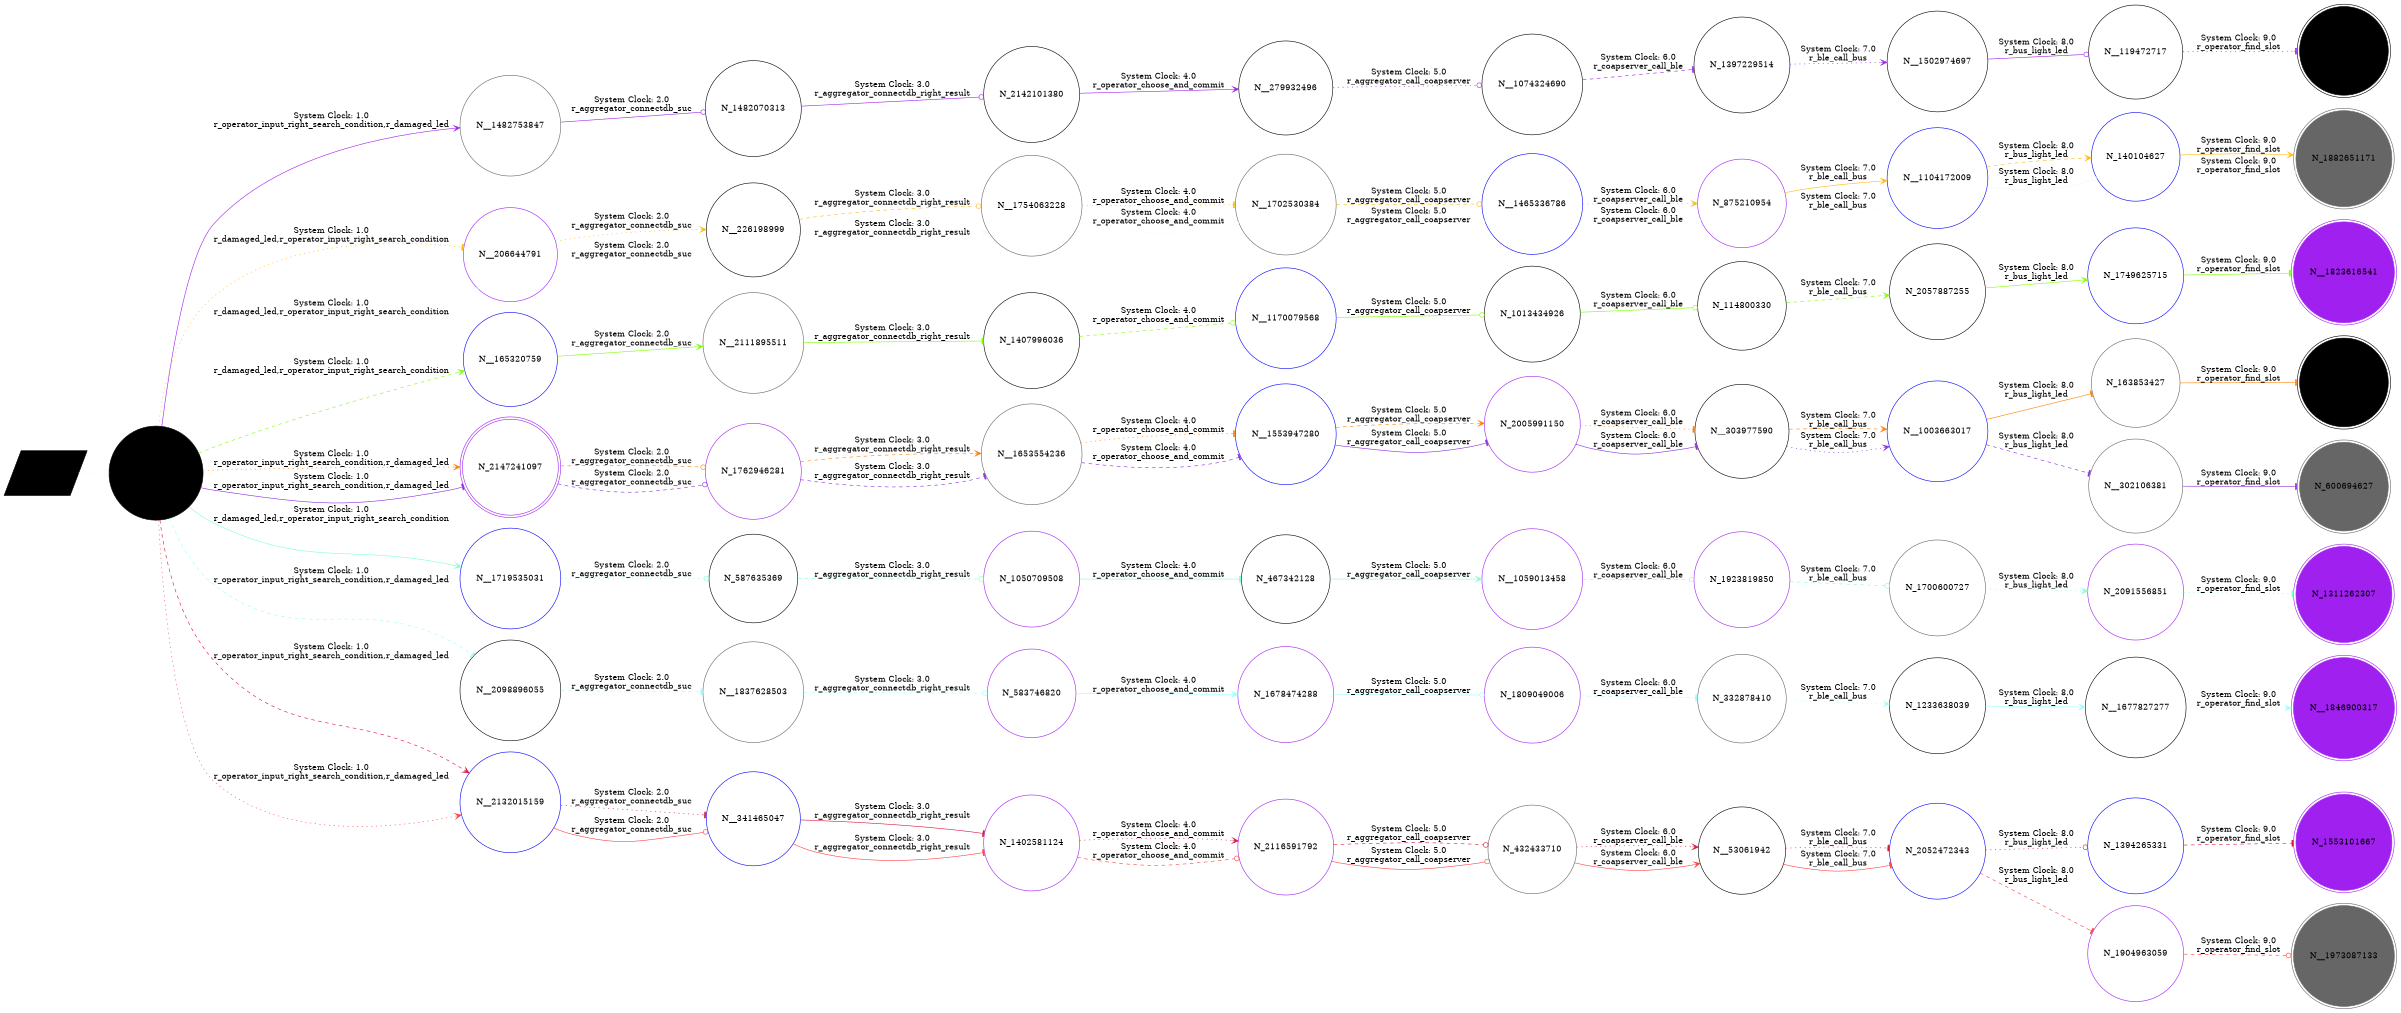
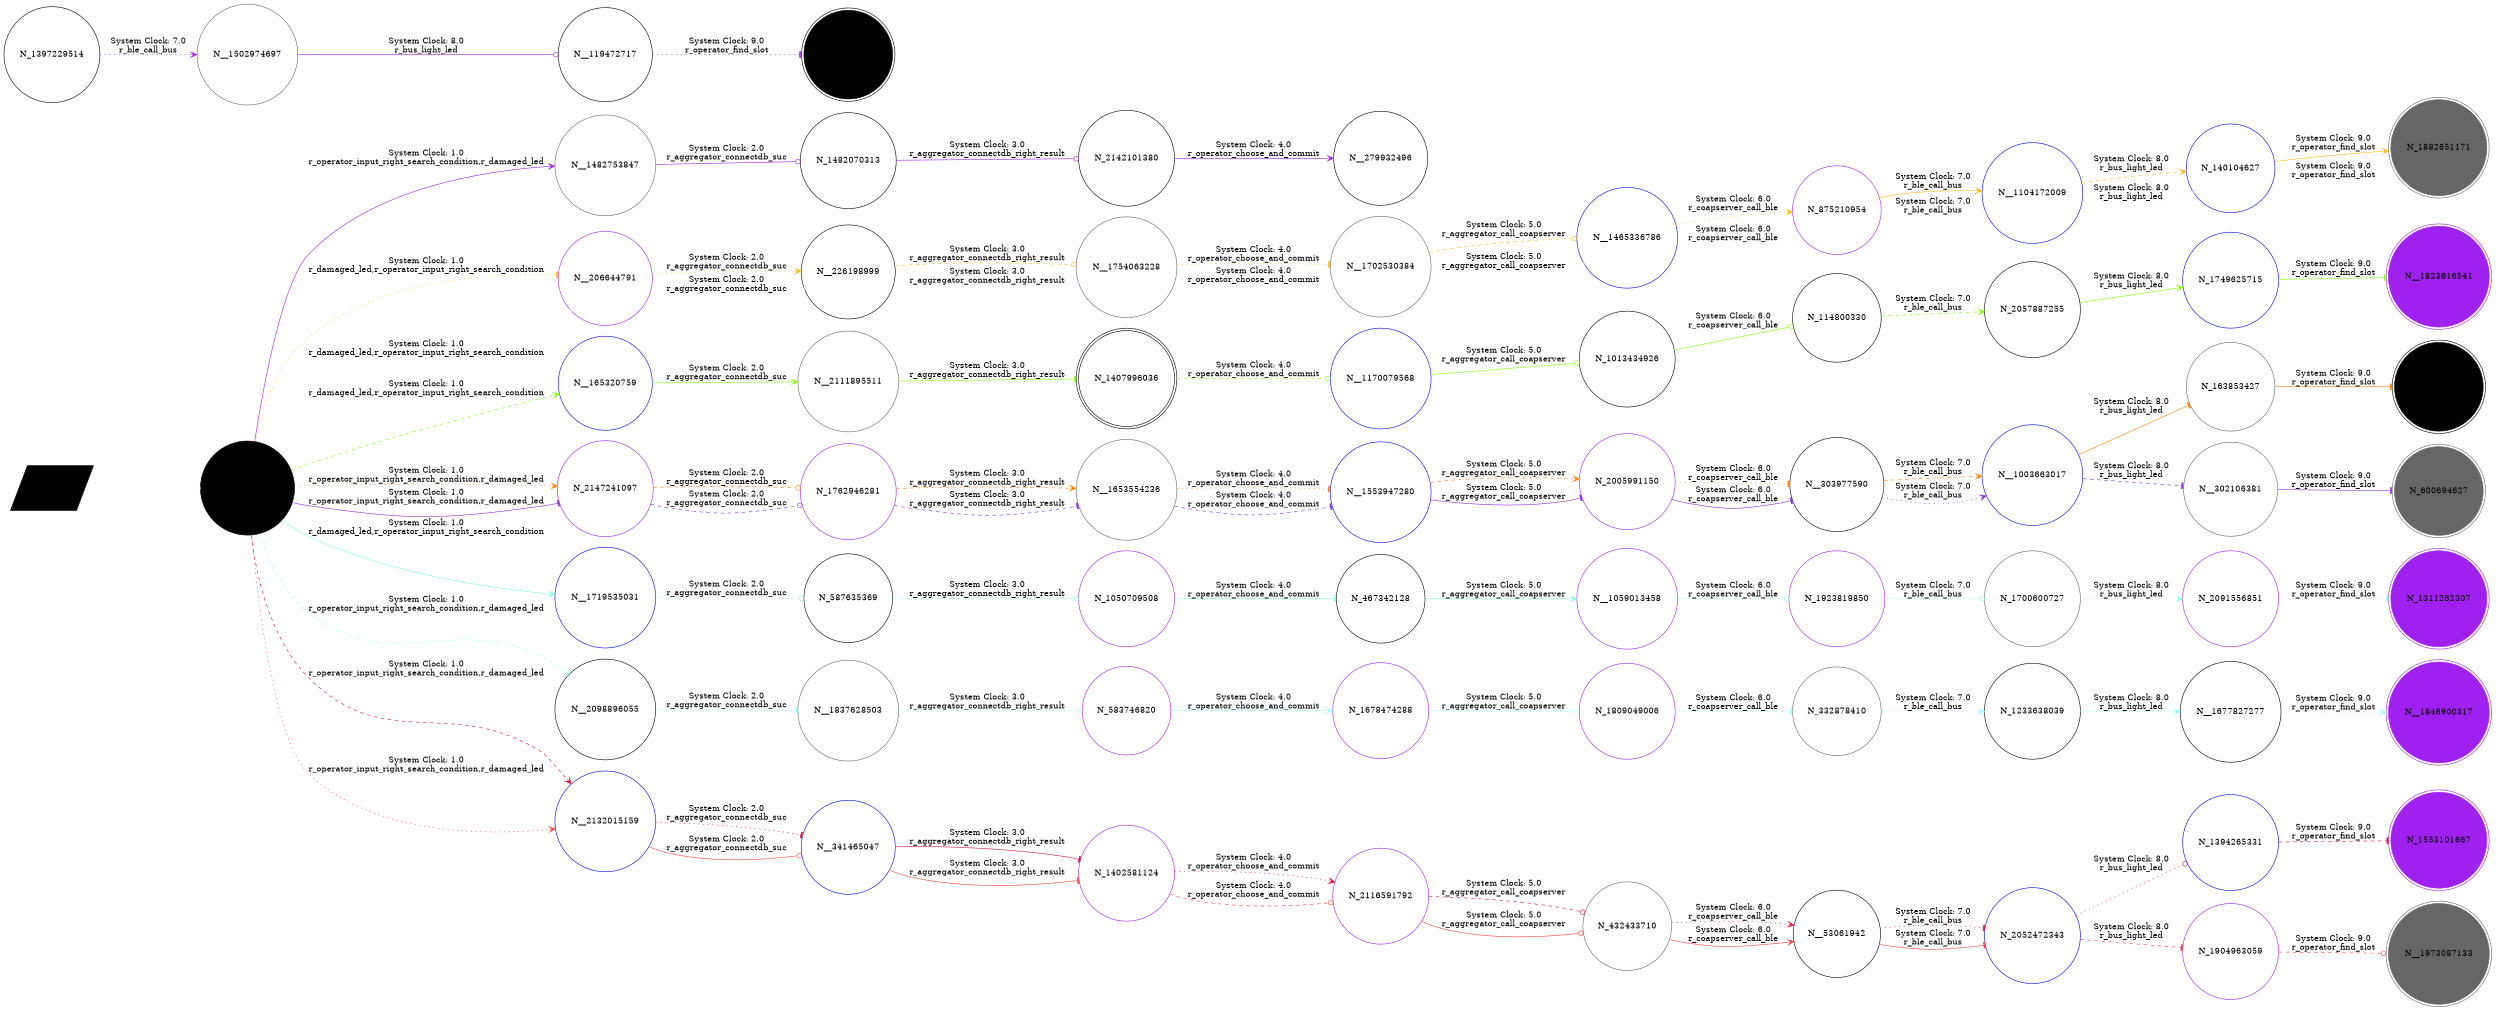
  digraph {
    rankdir=LR
    node [color=black shape=circle]
    edge [arrowhead=odot color=aliceblue style=dashed]
    n1 [label="BigSim\nReport" shape=parallelogram style=filled]
    n2 [label=N__615849785 style=filled]
    n3 [color=gray40 label=N__1482753847]
    n4 [color=purple label=N__206644791]
    n5 [color=blue label=N__165320759]
-   n6 [color=purple label=N_2147241097 shape=doublecircle]
+   n6 [color=purple label=N_2147241097]
    n7 [color=blue label=N__1719535031]
    n8 [label=N__2098896055]
    n9 [color=blue label=N__2132015159]
    n10 [label=N_1482070313]
    n11 [label=N__226198999]
    n12 [color=gray40 label=N__2111895511]
    n13 [color=purple label=N_1762946281]
    n14 [label=N_587635369]
    n15 [color=gray40 label=N__1837628503]
    n16 [color=blue label=N__341465047]
    n17 [label=N__119472717]
    n18 [label=N_408036387 shape=doublecircle style=filled]
    n19 [label=N_2142101380]
    n20 [label=N__279932496]
-   n21 [label=N__1074324690]
    n22 [label=N_1397229514]
-   n23 [label=N__1502974697]
+   n23 [color=gray40 label=N__1502974697]
    n24 [color=gray40 label=N__1754063228]
    n25 [color=gray40 label=N__1702530384]
    n26 [color=blue label=N__1465336786]
    n27 [color=gray40 label=N_1882651171 shape=doublecircle style=filled]
    n28 [color=blue label=N_140104627]
    n29 [color=purple label=N_875210954]
    n30 [color=blue label=N__1104172009]
    n31 [color=blue label=N__1170079568]
    n32 [label=N_1013434926]
    n33 [label=N_114800330]
    n34 [label=N_2057887255]
    n35 [color=blue label=N_1749625715]
    n36 [color=purple label=N__1823616541 shape=doublecircle style=filled]
-   n37 [label=N_1407996036]
+   n37 [label=N_1407996036 shape=doublecircle]
    n38 [color=blue label=N__1553947280]
    n39 [color=purple label=N_2005991150]
    n40 [label=N__303977590]
    n41 [color=blue label=N__1003663017]
    n42 [color=gray40 label=N__1653554236]
    n43 [color=gray40 label=N_163853427]
    n44 [label=N_905632483 shape=doublecircle style=filled]
    n45 [color=gray40 label=N__302106381]
    n46 [color=gray40 label=N_600694627 shape=doublecircle style=filled]
    n47 [color=purple label=N_2091556851]
    n48 [color=purple label=N_1311262307 shape=doublecircle style=filled]
    n49 [color=purple label=N_1923819850]
    n50 [color=gray40 label=N_1700600727]
    n51 [color=purple label=N__1059013458]
    n52 [color=purple label=N_1050709508]
    n53 [label=N_467342128]
    n54 [color=purple label=N_1678474288]
    n55 [color=purple label=N_1809049006]
    n56 [color=gray40 label=N_332878410]
    n57 [label=N_1233638039]
    n58 [color=purple label=N_583746820]
    n59 [label=N__1677827277]
    n60 [color=purple label=N__1846900317 shape=doublecircle style=filled]
    n61 [color=gray40 label=N_432433710]
    n62 [label=N__53061942]
    n63 [color=blue label=N_2052472343]
    n64 [color=blue label=N_1394265331]
    n65 [color=purple label=N_1904963059]
    n66 [color=purple label=N_1402581124]
    n67 [color=purple label=N_2116591792]
    n68 [color=purple label=N_1553101667 shape=doublecircle style=filled]
    n69 [color=gray40 label=N__1973087133 shape=doublecircle style=filled]
    n1 -> n2
    n2 -> n3 [arrowhead=vee color=purple label="System Clock: 1.0\nr_operator_input_right_search_condition,r_damaged_led" style=solid]
    n2 -> n4 [arrowhead=tee color=darkgoldenrod1 label="System Clock: 1.0\nr_damaged_led,r_operator_input_right_search_condition" style=dotted]
    n2 -> n4 [label="System Clock: 1.0\nr_damaged_led,r_operator_input_right_search_condition" style=dotted]
    n2 -> n5 [arrowhead=vee color=chartreuse1 label="System Clock: 1.0\nr_damaged_led,r_operator_input_right_search_condition"]
    n2 -> n6 [arrowhead=vee color=darkorange1 label="System Clock: 1.0\nr_operator_input_right_search_condition,r_damaged_led" style=dotted]
    n2 -> n6 [arrowhead=tee color=blueviolet label="System Clock: 1.0\nr_operator_input_right_search_condition,r_damaged_led" style=solid]
    n2 -> n7 [arrowhead=vee color=aquamarine1 label="System Clock: 1.0\nr_damaged_led,r_operator_input_right_search_condition" style=solid]
    n2 -> n8 [arrowhead=tee color=darkslategray1 label="System Clock: 1.0\nr_operator_input_right_search_condition,r_damaged_led"]
    n2 -> n9 [arrowhead=vee color=crimson label="System Clock: 1.0\nr_operator_input_right_search_condition,r_damaged_led"]
    n2 -> n9 [arrowhead=vee color=brown1 label="System Clock: 1.0\nr_operator_input_right_search_condition,r_damaged_led" style=dotted]
    n3 -> n10 [color=purple label="System Clock: 2.0\nr_aggregator_connectdb_suc" style=solid]
    n4 -> n11 [arrowhead=vee color=darkgoldenrod1 label="System Clock: 2.0\nr_aggregator_connectdb_suc" style=dotted]
    n4 -> n11 [label="System Clock: 2.0\nr_aggregator_connectdb_suc" style=dotted]
    n5 -> n12 [arrowhead=vee color=chartreuse1 label="System Clock: 2.0\nr_aggregator_connectdb_suc" style=solid]
    n6 -> n13 [color=darkorange1 label="System Clock: 2.0\nr_aggregator_connectdb_suc"]
    n6 -> n13 [color=blueviolet label="System Clock: 2.0\nr_aggregator_connectdb_suc"]
    n7 -> n14 [color=aquamarine1 label="System Clock: 2.0\nr_aggregator_connectdb_suc" style=dotted]
    n8 -> n15 [arrowhead=tee color=darkslategray1 label="System Clock: 2.0\nr_aggregator_connectdb_suc"]
    n9 -> n16 [arrowhead=tee color=crimson label="System Clock: 2.0\nr_aggregator_connectdb_suc" style=dotted]
    n9 -> n16 [color=brown1 label="System Clock: 2.0\nr_aggregator_connectdb_suc" style=solid]
    n10 -> n19 [color=purple label="System Clock: 3.0\nr_aggregator_connectdb_right_result" style=solid]
    n11 -> n24 [color=darkgoldenrod1 label="System Clock: 3.0\nr_aggregator_connectdb_right_result"]
    n11 -> n24 [arrowhead=vee label="System Clock: 3.0\nr_aggregator_connectdb_right_result" style=dotted]
    n12 -> n37 [arrowhead=tee color=chartreuse1 label="System Clock: 3.0\nr_aggregator_connectdb_right_result" style=solid]
    n13 -> n42 [arrowhead=vee color=darkorange1 label="System Clock: 3.0\nr_aggregator_connectdb_right_result"]
    n13 -> n42 [arrowhead=tee color=blueviolet label="System Clock: 3.0\nr_aggregator_connectdb_right_result"]
    n14 -> n52 [color=aquamarine1 label="System Clock: 3.0\nr_aggregator_connectdb_right_result"]
    n15 -> n58 [color=darkslategray1 label="System Clock: 3.0\nr_aggregator_connectdb_right_result"]
    n16 -> n66 [arrowhead=tee color=crimson label="System Clock: 3.0\nr_aggregator_connectdb_right_result" style=solid]
    n16 -> n66 [arrowhead=tee color=brown1 label="System Clock: 3.0\nr_aggregator_connectdb_right_result" style=solid]
    n17 -> n18 [arrowhead=tee color=purple label="System Clock: 9.0\nr_operator_find_slot" style=dotted]
    n19 -> n20 [arrowhead=vee color=purple label="System Clock: 4.0\nr_operator_choose_and_commit" style=solid]
-   n20 -> n21 [color=purple label="System Clock: 5.0\nr_aggregator_call_coapserver" style=dotted]
-   n21 -> n22 [arrowhead=tee color=purple label="System Clock: 6.0\nr_coapserver_call_ble"]
    n22 -> n23 [arrowhead=vee color=purple label="System Clock: 7.0\nr_ble_call_bus" style=dotted]
    n23 -> n17 [color=purple label="System Clock: 8.0\nr_bus_light_led" style=solid]
    n24 -> n25 [arrowhead=tee color=darkgoldenrod1 label="System Clock: 4.0\nr_operator_choose_and_commit" style=dotted]
    n24 -> n25 [label="System Clock: 4.0\nr_operator_choose_and_commit"]
    n25 -> n26 [color=darkgoldenrod1 label="System Clock: 5.0\nr_aggregator_call_coapserver"]
    n25 -> n26 [label="System Clock: 5.0\nr_aggregator_call_coapserver" style=dotted]
    n26 -> n29 [arrowhead=vee color=darkgoldenrod1 label="System Clock: 6.0\nr_coapserver_call_ble" style=dotted]
    n26 -> n29 [label="System Clock: 6.0\nr_coapserver_call_ble"]
    n28 -> n27 [arrowhead=vee color=darkgoldenrod1 label="System Clock: 9.0\nr_operator_find_slot" style=solid]
    n28 -> n27 [label="System Clock: 9.0\nr_operator_find_slot" style=dotted]
    n29 -> n30 [arrowhead=vee color=darkgoldenrod1 label="System Clock: 7.0\nr_ble_call_bus" style=solid]
    n29 -> n30 [arrowhead=vee label="System Clock: 7.0\nr_ble_call_bus"]
    n30 -> n28 [arrowhead=vee color=darkgoldenrod1 label="System Clock: 8.0\nr_bus_light_led"]
    n30 -> n28 [label="System Clock: 8.0\nr_bus_light_led" style=solid]
    n31 -> n32 [color=chartreuse1 label="System Clock: 5.0\nr_aggregator_call_coapserver" style=solid]
    n32 -> n33 [color=chartreuse1 label="System Clock: 6.0\nr_coapserver_call_ble" style=solid]
    n33 -> n34 [arrowhead=vee color=chartreuse1 label="System Clock: 7.0\nr_ble_call_bus"]
    n34 -> n35 [arrowhead=vee color=chartreuse1 label="System Clock: 8.0\nr_bus_light_led" style=solid]
    n35 -> n36 [arrowhead=tee color=chartreuse1 label="System Clock: 9.0\nr_operator_find_slot" style=solid]
    n37 -> n31 [color=chartreuse1 label="System Clock: 4.0\nr_operator_choose_and_commit"]
    n38 -> n39 [arrowhead=vee color=darkorange1 label="System Clock: 5.0\nr_aggregator_call_coapserver"]
    n38 -> n39 [arrowhead=tee color=blueviolet label="System Clock: 5.0\nr_aggregator_call_coapserver" style=solid]
    n39 -> n40 [arrowhead=tee color=darkorange1 label="System Clock: 6.0\nr_coapserver_call_ble" style=dotted]
    n39 -> n40 [arrowhead=tee color=blueviolet label="System Clock: 6.0\nr_coapserver_call_ble" style=solid]
    n40 -> n41 [arrowhead=vee color=darkorange1 label="System Clock: 7.0\nr_ble_call_bus"]
    n40 -> n41 [arrowhead=vee color=blueviolet label="System Clock: 7.0\nr_ble_call_bus" style=dotted]
    n41 -> n43 [arrowhead=tee color=darkorange1 label="System Clock: 8.0\nr_bus_light_led" style=solid]
    n41 -> n45 [arrowhead=tee color=blueviolet label="System Clock: 8.0\nr_bus_light_led"]
    n42 -> n38 [arrowhead=tee color=darkorange1 label="System Clock: 4.0\nr_operator_choose_and_commit" style=dotted]
    n42 -> n38 [arrowhead=tee color=blueviolet label="System Clock: 4.0\nr_operator_choose_and_commit"]
    n43 -> n44 [arrowhead=tee color=darkorange1 label="System Clock: 9.0\nr_operator_find_slot" style=solid]
    n45 -> n46 [arrowhead=tee color=blueviolet label="System Clock: 9.0\nr_operator_find_slot" style=solid]
    n47 -> n48 [arrowhead=tee color=aquamarine1 label="System Clock: 9.0\nr_operator_find_slot" style=dotted]
    n49 -> n50 [color=aquamarine1 label="System Clock: 7.0\nr_ble_call_bus"]
    n50 -> n47 [arrowhead=vee color=aquamarine1 label="System Clock: 8.0\nr_bus_light_led" style=dotted]
    n51 -> n49 [color=aquamarine1 label="System Clock: 6.0\nr_coapserver_call_ble"]
    n52 -> n53 [arrowhead=tee color=aquamarine1 label="System Clock: 4.0\nr_operator_choose_and_commit" style=solid]
    n53 -> n51 [arrowhead=vee color=aquamarine1 label="System Clock: 5.0\nr_aggregator_call_coapserver" style=solid]
    n54 -> n55 [color=darkslategray1 label="System Clock: 5.0\nr_aggregator_call_coapserver" style=solid]
    n55 -> n56 [arrowhead=tee color=darkslategray1 label="System Clock: 6.0\nr_coapserver_call_ble"]
    n56 -> n57 [arrowhead=vee color=darkslategray1 label="System Clock: 7.0\nr_ble_call_bus" style=dotted]
-   n57 -> n59 [arrowhead=vee color=darkslategray1 label="System Clock: 8.0\nr_bus_light_led" style=solid]
+   n57 -> n59 [arrowhead=vee color=darkslategray1 label="System Clock: 8.0\nr_bus_light_led"]
    n58 -> n54 [arrowhead=vee color=darkslategray1 label="System Clock: 4.0\nr_operator_choose_and_commit" style=solid]
    n59 -> n60 [arrowhead=vee color=darkslategray1 label="System Clock: 9.0\nr_operator_find_slot" style=dotted]
    n61 -> n62 [arrowhead=vee color=crimson label="System Clock: 6.0\nr_coapserver_call_ble" style=dotted]
    n61 -> n62 [arrowhead=vee color=brown1 label="System Clock: 6.0\nr_coapserver_call_ble" style=solid]
    n62 -> n63 [arrowhead=tee color=crimson label="System Clock: 7.0\nr_ble_call_bus" style=dotted]
    n62 -> n63 [arrowhead=tee color=brown1 label="System Clock: 7.0\nr_ble_call_bus" style=solid]
    n63 -> n64 [color=crimson label="System Clock: 8.0\nr_bus_light_led" style=dotted]
    n63 -> n65 [arrowhead=tee color=brown1 label="System Clock: 8.0\nr_bus_light_led"]
    n64 -> n68 [arrowhead=tee color=crimson label="System Clock: 9.0\nr_operator_find_slot"]
    n65 -> n69 [color=brown1 label="System Clock: 9.0\nr_operator_find_slot"]
    n66 -> n67 [arrowhead=vee color=crimson label="System Clock: 4.0\nr_operator_choose_and_commit" style=dotted]
    n66 -> n67 [color=brown1 label="System Clock: 4.0\nr_operator_choose_and_commit"]
    n67 -> n61 [color=crimson label="System Clock: 5.0\nr_aggregator_call_coapserver"]
    n67 -> n61 [color=brown1 label="System Clock: 5.0\nr_aggregator_call_coapserver" style=solid]
  }
